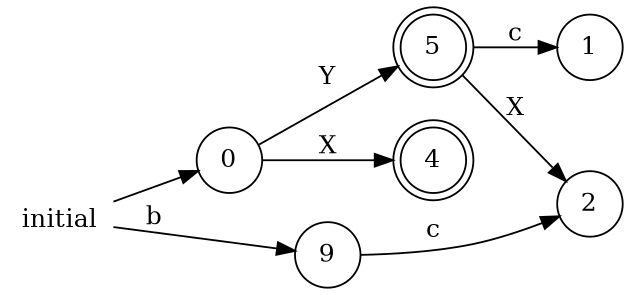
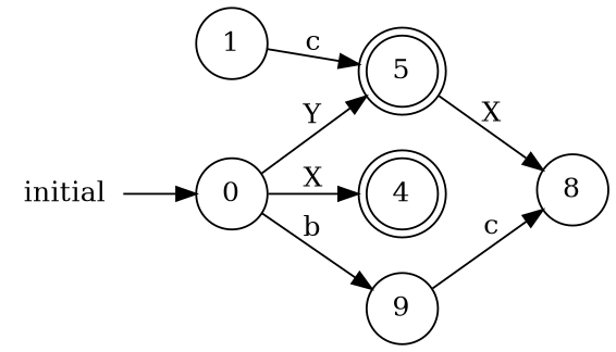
  digraph {
    rankdir=LR
    node [shape=circle]
    4 [shape=doublecircle]
    0
    5 [shape=doublecircle]
    n4 [label=9]
-   2
+   2 [label=8]
    initial [shape=plaintext]
    1
    0 -> 4 [label=X]
    0 -> 5 [label=Y]
-   initial -> n4 [label=b]
+   0 -> n4 [label=b]
    5 -> 2 [label=X]
    n4 -> 2 [label=c]
    initial -> 0
-   5 -> 1 [label=c]
+   1 -> 5 [label=c]
  }
